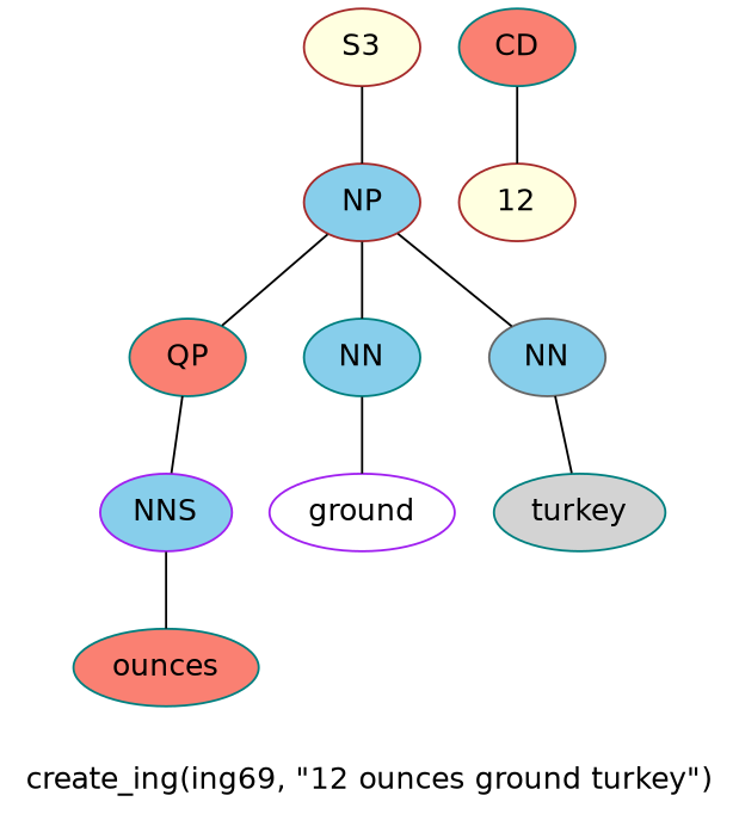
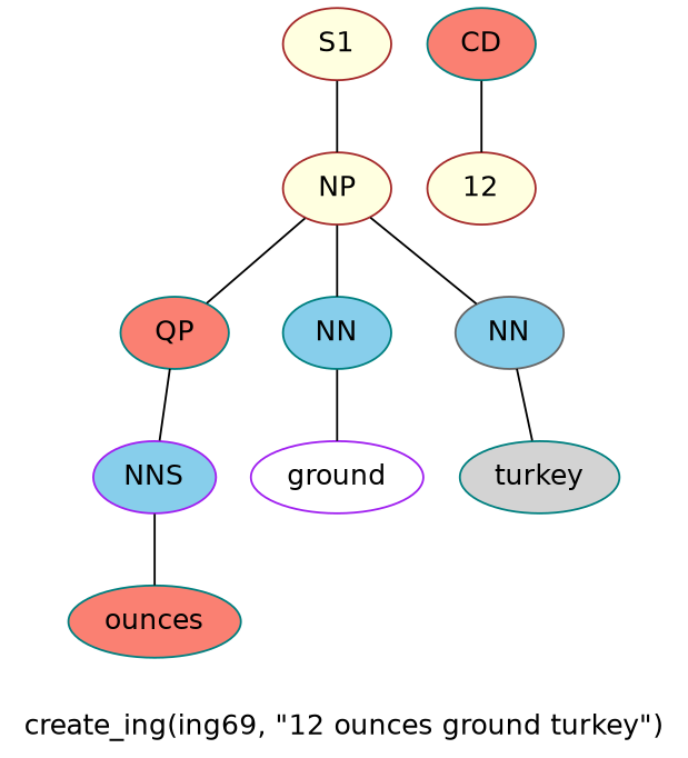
  graph {
    fontname="DejaVu Sans"
    label="create_ing(ing69, \"12 ounces ground turkey\")"
    node [color=teal fillcolor=lightyellow fontname="DejaVu Sans" style=filled]
    edge [fontname="DejaVu Sans"]
-   n1 [color=brown label=S3]
-   n2 [color=brown fillcolor=skyblue label=NP]
+   n1 [color=brown label=S1]
+   n2 [color=brown label=NP]
    n3 [fillcolor=salmon label=QP]
    n4 [fillcolor=skyblue label=NN]
    n5 [color=gray40 fillcolor=skyblue label=NN]
    n6 [color=purple fillcolor=skyblue label=NNS]
    n7 [color=purple fillcolor=white label=ground]
    n8 [fillcolor=lightgrey label=turkey]
    n9 [fillcolor=salmon label=CD]
    n10 [color=brown label=12]
    n11 [fillcolor=salmon label=ounces]
    n1 -- n2
    n2 -- n3
    n2 -- n4
    n2 -- n5
    n3 -- n6
    n4 -- n7
    n5 -- n8
    n6 -- n11
    n9 -- n10
  }
